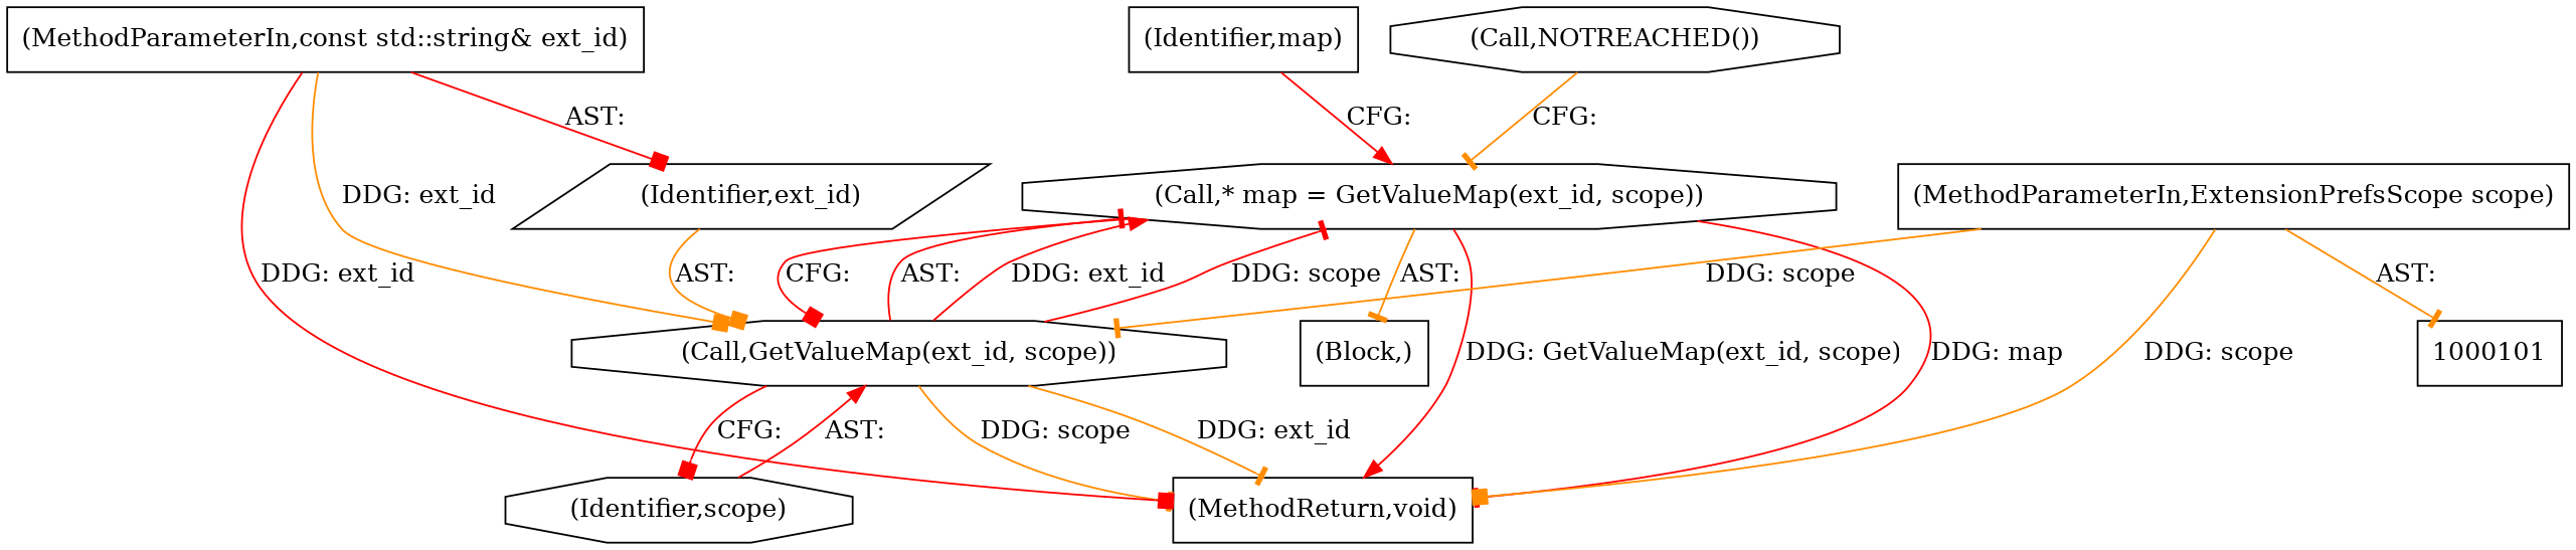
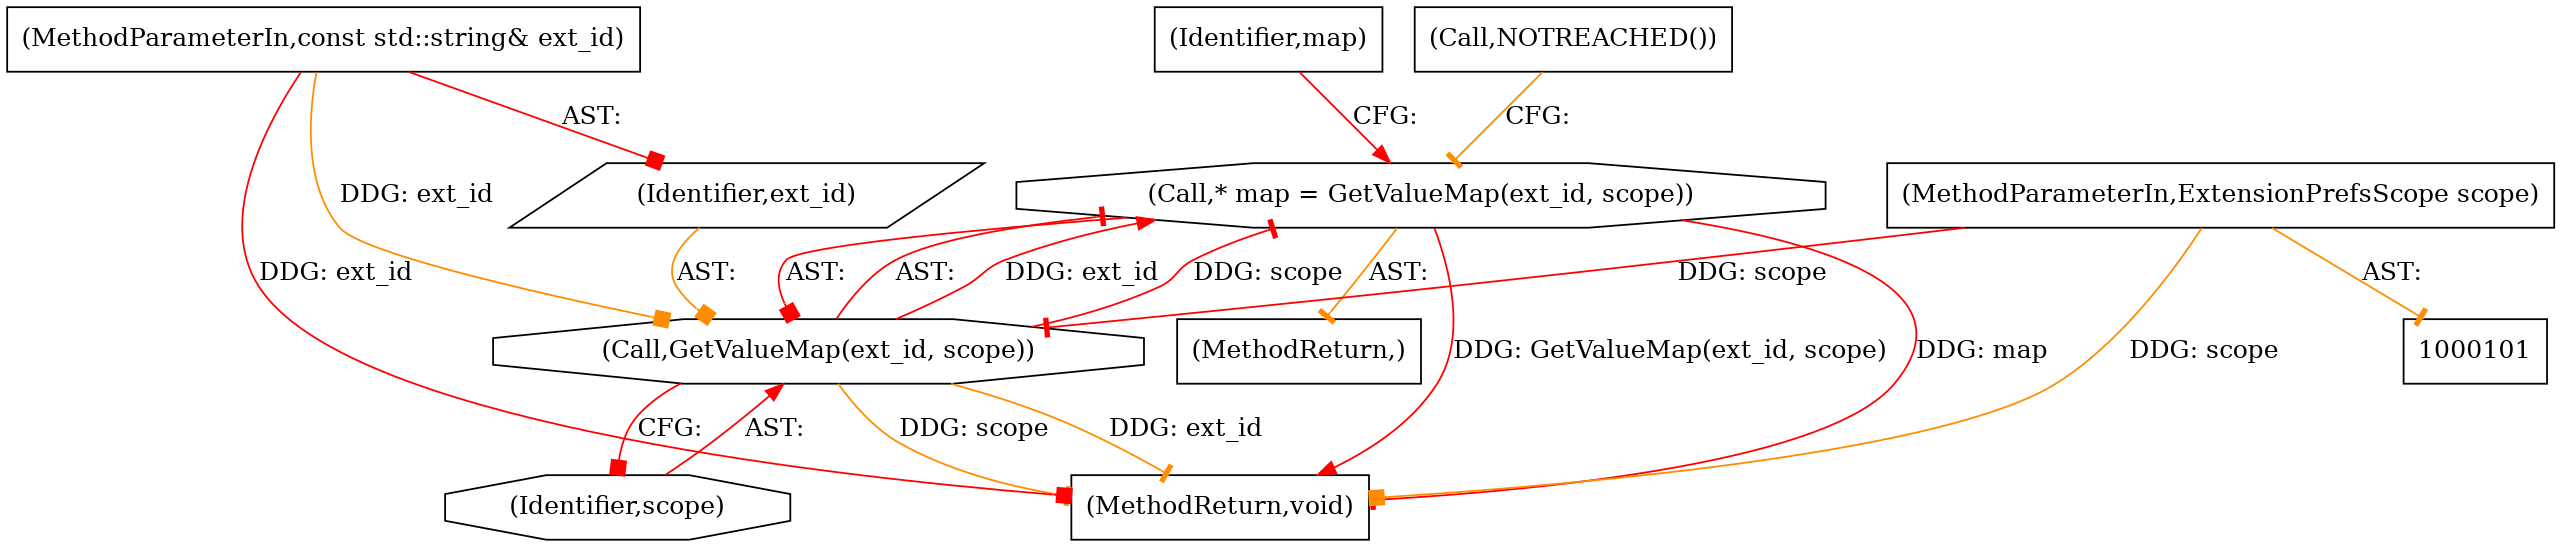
  digraph {
    node [shape=box]
    edge [arrowhead=tee color=red]
    n1 [label="(Call,* map = GetValueMap(ext_id, scope))" shape=octagon]
    n2 [label="(Call,GetValueMap(ext_id, scope))" shape=octagon]
    n3 [label="(MethodReturn,void)"]
-   n4 [label="(Block,)"]
+   n4 [label="(MethodReturn,)"]
    n5 [label="(Identifier,scope)" shape=octagon]
    n6 [label="(MethodParameterIn,const std::string& ext_id)"]
    n7 [label="(Identifier,ext_id)" shape=parallelogram]
    n8 [label="(MethodParameterIn,ExtensionPrefsScope scope)"]
    1000101
-   n10 [label="(Call,NOTREACHED())" shape=octagon]
+   n10 [label="(Call,NOTREACHED())"]
    n11 [label="(Identifier,map)"]
-   n1 -> n2 [arrowhead=box label="CFG: "]
+   n1 -> n2 [arrowhead=box label="AST: "]
    n1 -> n3 [arrowhead=normal label="DDG: GetValueMap(ext_id, scope)"]
    n1 -> n3 [label="DDG: map"]
    n1 -> n4 [color=darkorange label="AST: "]
    n2 -> n1 [label="AST: "]
    n2 -> n1 [arrowhead=normal label="DDG: ext_id"]
    n2 -> n1 [label="DDG: scope"]
    n2 -> n3 [color=darkorange label="DDG: scope"]
    n2 -> n3 [color=darkorange label="DDG: ext_id"]
    n2 -> n5 [arrowhead=box label="CFG: "]
    n5 -> n2 [arrowhead=normal label="AST: "]
    n6 -> n2 [arrowhead=box color=darkorange label="DDG: ext_id"]
    n6 -> n3 [arrowhead=box label="DDG: ext_id"]
    n6 -> n7 [arrowhead=box label="AST: "]
    n7 -> n2 [arrowhead=box color=darkorange label="AST: "]
-   n8 -> n2 [color=darkorange label="DDG: scope"]
+   n8 -> n2 [label="DDG: scope"]
    n8 -> n3 [arrowhead=box color=darkorange label="DDG: scope"]
    n8 -> 1000101 [color=darkorange label="AST: "]
    n10 -> n1 [color=darkorange label="CFG: "]
    n11 -> n1 [arrowhead=normal label="CFG: "]
  }
